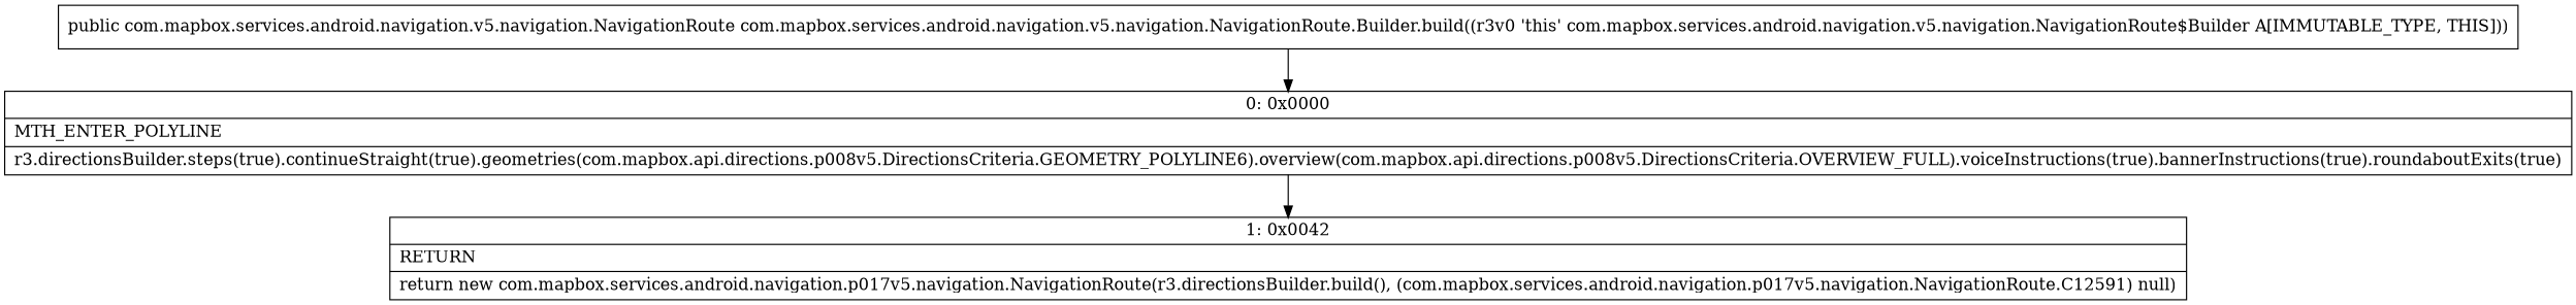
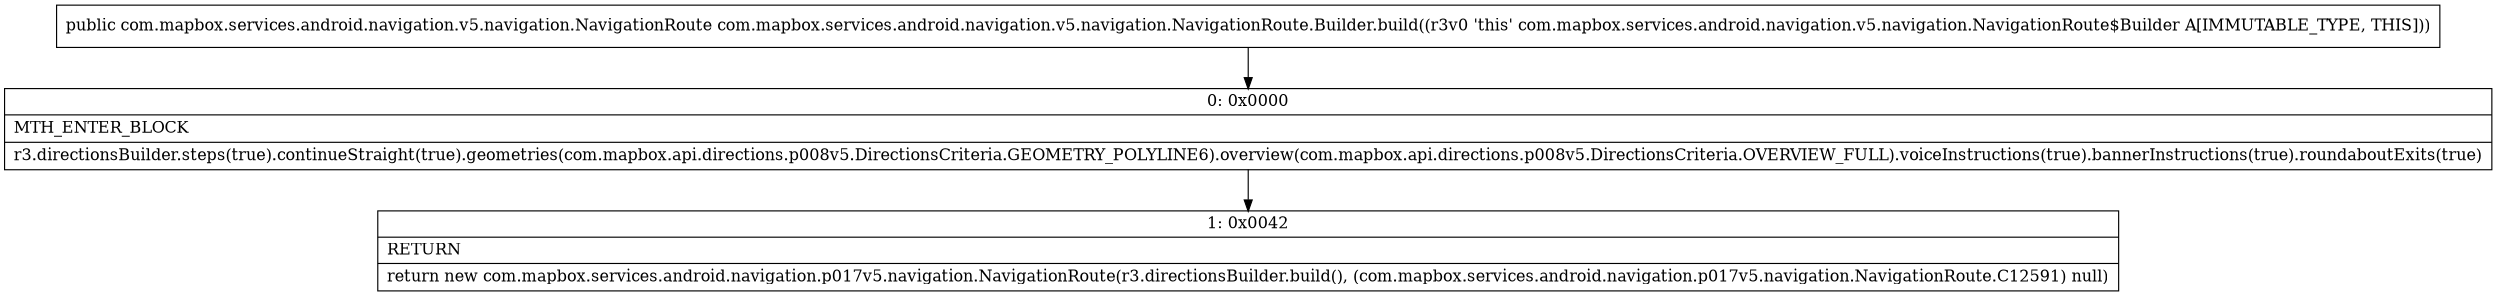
  digraph {
    node [shape=record]
-   n1 [label="{0\:\ 0x0000|MTH_ENTER_POLYLINE\l|r3.directionsBuilder.steps(true).continueStraight(true).geometries(com.mapbox.api.directions.p008v5.DirectionsCriteria.GEOMETRY_POLYLINE6).overview(com.mapbox.api.directions.p008v5.DirectionsCriteria.OVERVIEW_FULL).voiceInstructions(true).bannerInstructions(true).roundaboutExits(true)\l}"]
+   n1 [label="{0\:\ 0x0000|MTH_ENTER_BLOCK\l|r3.directionsBuilder.steps(true).continueStraight(true).geometries(com.mapbox.api.directions.p008v5.DirectionsCriteria.GEOMETRY_POLYLINE6).overview(com.mapbox.api.directions.p008v5.DirectionsCriteria.OVERVIEW_FULL).voiceInstructions(true).bannerInstructions(true).roundaboutExits(true)\l}"]
    n2 [label="{1\:\ 0x0042|RETURN\l|return new com.mapbox.services.android.navigation.p017v5.navigation.NavigationRoute(r3.directionsBuilder.build(), (com.mapbox.services.android.navigation.p017v5.navigation.NavigationRoute.C12591) null)\l}"]
    n3 [label="{public com.mapbox.services.android.navigation.v5.navigation.NavigationRoute com.mapbox.services.android.navigation.v5.navigation.NavigationRoute.Builder.build((r3v0 'this' com.mapbox.services.android.navigation.v5.navigation.NavigationRoute$Builder A[IMMUTABLE_TYPE, THIS])) }"]
    n1 -> n2
    n3 -> n1
  }
